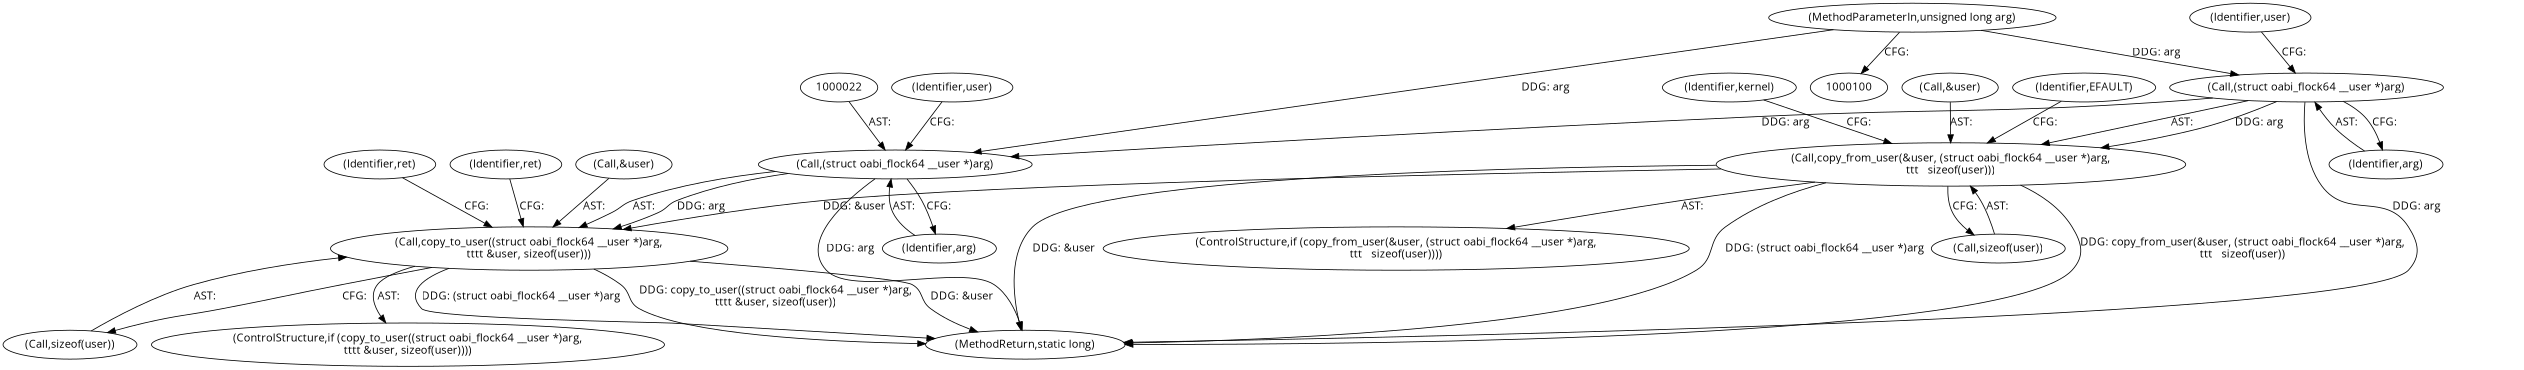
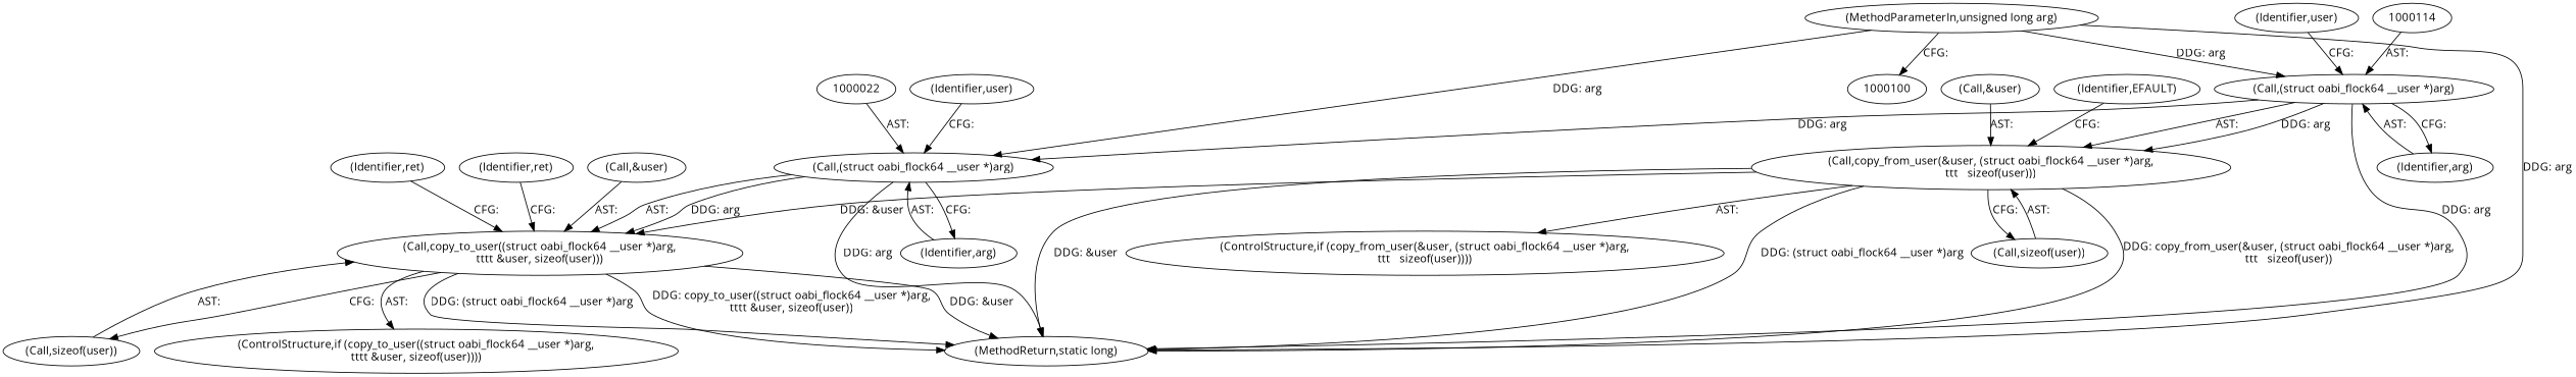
  digraph {
    fontname="Open Sans"
    node [fontname="Open Sans"]
    edge [fontname="Open Sans"]
    n1 [label="(Call,copy_to_user((struct oabi_flock64 __user *)arg,\n\t\t\t\t &user, sizeof(user)))"]
    n2 [label="(Call,sizeof(user))"]
    n3 [label="(ControlStructure,if (copy_to_user((struct oabi_flock64 __user *)arg,\n\t\t\t\t &user, sizeof(user))))"]
    n4 [label="(MethodReturn,static long)"]
    n5 [label="(Call,(struct oabi_flock64 __user *)arg)"]
    n6 [label="(Identifier,arg)"]
    n7 [label="(Call,(struct oabi_flock64 __user *)arg)"]
    n8 [label="(Call,copy_from_user(&user, (struct oabi_flock64 __user *)arg,\n\t\t\t   sizeof(user)))"]
    n9 [label="(Identifier,arg)"]
    n10 [label="(Call,sizeof(user))"]
    n11 [label="(ControlStructure,if (copy_from_user(&user, (struct oabi_flock64 __user *)arg,\n\t\t\t   sizeof(user))))"]
    n12 [label="(MethodParameterIn,unsigned long arg)"]
    1000100
    n14 [label="(Call,&user)"]
    n15 [label="(Identifier,user)"]
    n16 [label="(Identifier,EFAULT)"]
    n17 [label="(Identifier,user)"]
-   n18 [label="(Identifier,kernel)"]
    n19 [label="(Call,&user)"]
    n20 [label="(Identifier,ret)"]
    n21 [label="(Identifier,ret)"]
    n22 [label=1000022]
+   1000114
    n1 -> n2 [label="CFG: "]
    n1 -> n3 [label="AST: "]
    n1 -> n4 [label="DDG: (struct oabi_flock64 __user *)arg"]
    n1 -> n4 [label="DDG: copy_to_user((struct oabi_flock64 __user *)arg,\n\t\t\t\t &user, sizeof(user))"]
    n1 -> n4 [label="DDG: &user"]
    n2 -> n1 [label="AST: "]
    n5 -> n1 [label="AST: "]
    n5 -> n1 [label="DDG: arg"]
    n5 -> n4 [label="DDG: arg"]
    n5 -> n6 [label="CFG: "]
    n6 -> n5 [label="AST: "]
    n7 -> n4 [label="DDG: arg"]
    n7 -> n5 [label="DDG: arg"]
    n7 -> n8 [label="AST: "]
    n7 -> n8 [label="DDG: arg"]
    n7 -> n9 [label="CFG: "]
    n8 -> n1 [label="DDG: &user"]
    n8 -> n4 [label="DDG: (struct oabi_flock64 __user *)arg"]
    n8 -> n4 [label="DDG: copy_from_user(&user, (struct oabi_flock64 __user *)arg,\n\t\t\t   sizeof(user))"]
    n8 -> n4 [label="DDG: &user"]
    n8 -> n10 [label="CFG: "]
    n8 -> n11 [label="AST: "]
    n9 -> n7 [label="AST: "]
    n10 -> n8 [label="AST: "]
+   n12 -> n4 [label="DDG: arg"]
    n12 -> n5 [label="DDG: arg"]
    n12 -> n7 [label="DDG: arg"]
    n12 -> 1000100 [label="CFG: "]
    n14 -> n8 [label="AST: "]
    n15 -> n7 [label="CFG: "]
    n16 -> n8 [label="CFG: "]
    n17 -> n5 [label="CFG: "]
-   n18 -> n8 [label="CFG: "]
    n19 -> n1 [label="AST: "]
    n20 -> n1 [label="CFG: "]
    n21 -> n1 [label="CFG: "]
    n22 -> n5 [label="AST: "]
+   1000114 -> n7 [label="AST: "]
  }
